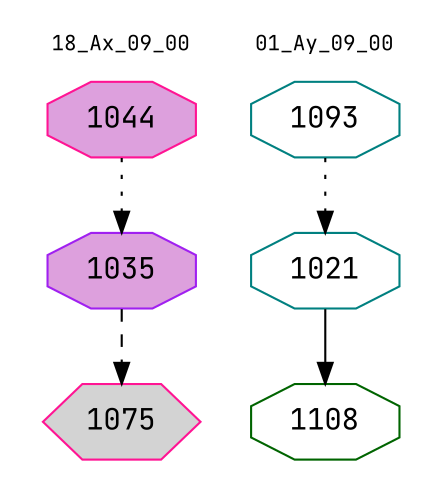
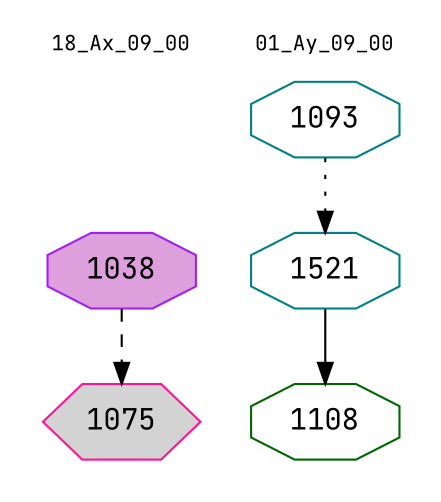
  digraph {
    fontname="JetBrains Mono"
    node [color=deeppink fillcolor=white fontname="JetBrains Mono" shape=octagon style=filled]
    edge [color=black fontname="JetBrains Mono" style=dotted]
-   n1 [fillcolor=plum label=1044]
-   n2 [color=purple fillcolor=plum label=1035]
+   n2 [color=purple fillcolor=plum label=1038]
    n3 [fillcolor=lightgrey label=1075 shape=hexagon]
    n4 [color=teal label=1093]
-   n5 [color=teal label=1021]
+   n5 [color=teal label=1521]
    n6 [color=darkgreen label=1108]
    subgraph cluster_1 {
      color=white
      fontsize=10
      label="18_Ax_09_00"
-     n1
      n2
      n3
    }
    subgraph cluster_2 {
      color=white
      fontsize=10
      label="01_Ay_09_00"
      n4
      n5
      n6
    }
-   n1 -> n2
    n2 -> n3 [style=dashed]
    n4 -> n5
    n5 -> n6 [style=solid]
  }
